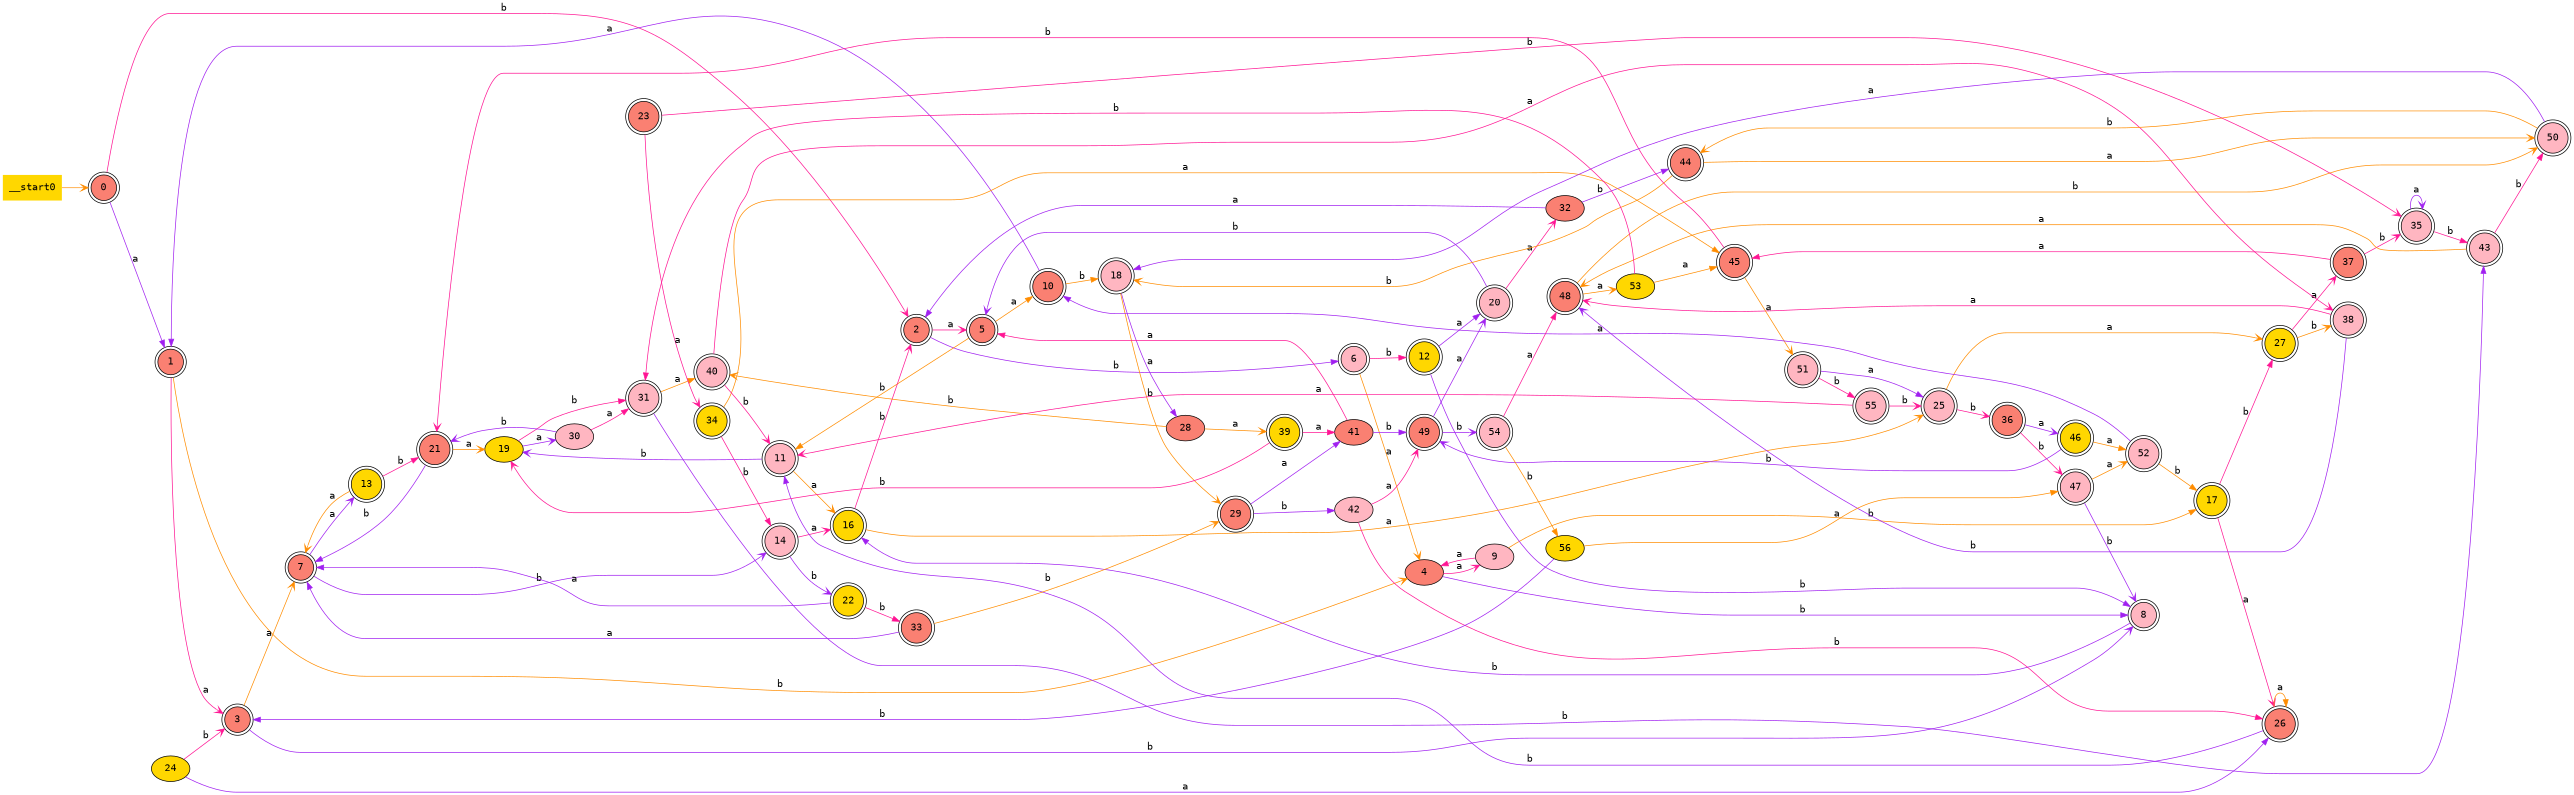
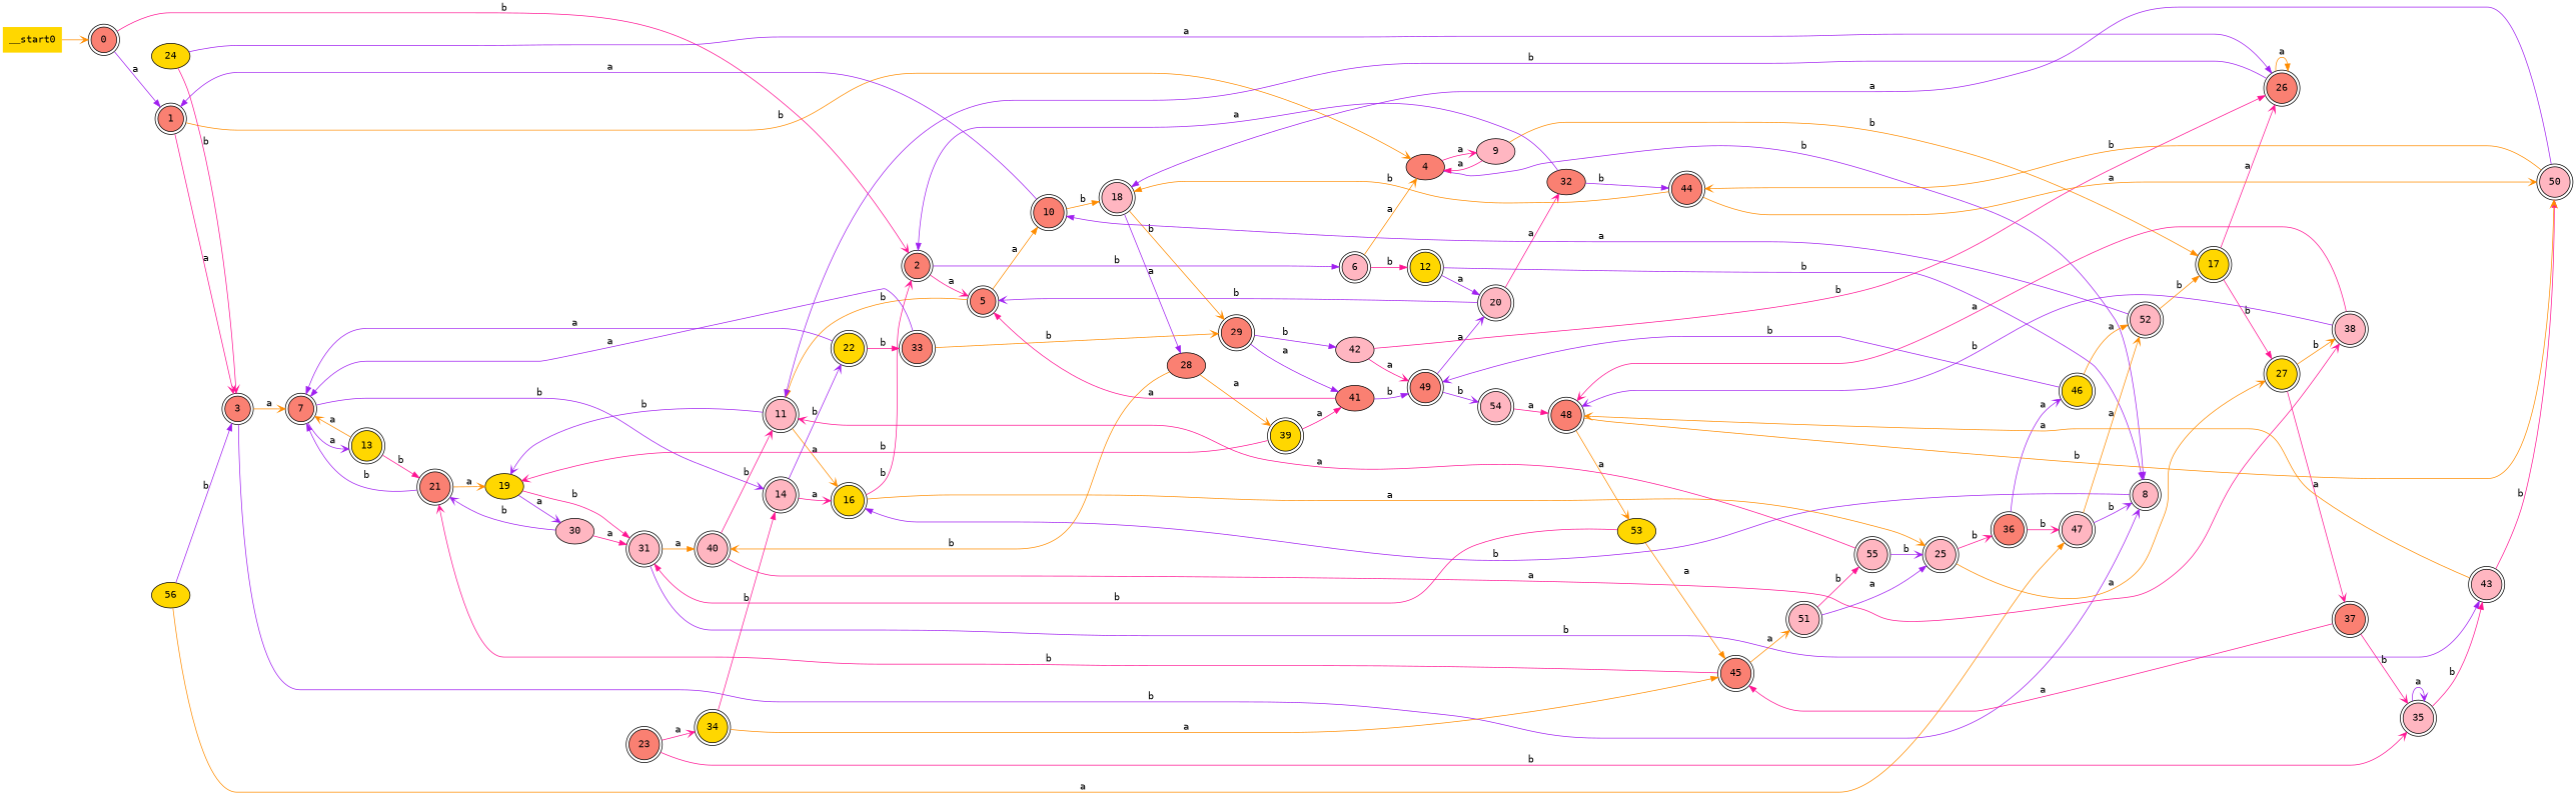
  digraph {
    fontname="DejaVu Sans Mono"
    rankdir=LR
    node [fillcolor=salmon fontname="DejaVu Sans Mono" shape=doublecircle style=filled]
    edge [arrowhead=vee color=deeppink fontname="DejaVu Sans Mono"]
    __start0 [fillcolor=gold shape=none]
    0
    1
    2
    3
    4 [shape=""]
    5
    6 [fillcolor=lightpink]
    7
    8 [fillcolor=lightpink]
    9 [fillcolor=lightpink shape=""]
    10
    11 [fillcolor=lightpink]
    12 [fillcolor=gold]
    13 [fillcolor=gold]
    14 [fillcolor=lightpink]
    16 [fillcolor=gold]
    17 [fillcolor=gold]
    18 [fillcolor=lightpink]
    19 [fillcolor=gold shape=""]
    20 [fillcolor=lightpink]
    21
    22 [fillcolor=gold]
    25 [fillcolor=lightpink]
    26
    27 [fillcolor=gold]
    28 [shape=""]
    29
    30 [fillcolor=lightpink shape=""]
    31 [fillcolor=lightpink]
    32 [shape=""]
    33
    34 [fillcolor=gold]
    23
    35 [fillcolor=lightpink]
    24 [fillcolor=gold shape=ellipse]
    36
    37
    38 [fillcolor=lightpink]
    39 [fillcolor=gold]
    40 [fillcolor=lightpink]
    41 [shape=""]
    42 [fillcolor=lightpink shape=""]
    43 [fillcolor=lightpink]
    44
    45
    46 [fillcolor=gold]
    47 [fillcolor=lightpink]
    48
    49
    50 [fillcolor=lightpink]
    51 [fillcolor=lightpink]
    52 [fillcolor=lightpink]
    53 [fillcolor=gold shape=""]
    54 [fillcolor=lightpink]
    55 [fillcolor=lightpink]
    56 [fillcolor=gold shape=""]
    __start0 -> 0 [color=darkorange]
    0 -> 1 [arrowhead=normal color=purple label=a]
    0 -> 2 [label=b]
    1 -> 3 [label=a]
    1 -> 4 [color=darkorange label=b]
    2 -> 5 [label=a]
    2 -> 6 [arrowhead=normal color=purple label=b]
    3 -> 7 [color=darkorange label=a]
    3 -> 8 [color=purple label=b]
    4 -> 8 [arrowhead=normal color=purple label=b]
    4 -> 9 [label=a]
    5 -> 10 [arrowhead=normal color=darkorange label=a]
    5 -> 11 [arrowhead=normal color=darkorange label=b]
    6 -> 4 [color=darkorange label=a]
    6 -> 12 [arrowhead=normal label=b]
    7 -> 13 [color=purple label=a]
    7 -> 14 [color=purple label=b]
    8 -> 16 [arrowhead=normal color=purple label=b]
    9 -> 4 [arrowhead=normal label=a]
    9 -> 17 [arrowhead=normal color=darkorange label=b]
    10 -> 1 [arrowhead=normal color=purple label=a]
    10 -> 18 [arrowhead=normal color=darkorange label=b]
    11 -> 16 [color=darkorange label=a]
    11 -> 19 [color=purple label=b]
    12 -> 8 [arrowhead=normal color=purple label=b]
    12 -> 20 [arrowhead=normal color=purple label=a]
    13 -> 7 [color=darkorange label=a]
    13 -> 21 [arrowhead=normal label=b]
    14 -> 16 [label=a]
    14 -> 22 [color=purple label=b]
    16 -> 2 [label=b]
    16 -> 25 [color=darkorange label=a]
    17 -> 26 [label=a]
    17 -> 27 [arrowhead=normal label=b]
    18 -> 28 [arrowhead=normal color=purple label=a]
    18 -> 29 [color=darkorange label=b]
    19 -> 30 [color=purple label=a]
    19 -> 31 [arrowhead=normal label=b]
    20 -> 5 [color=purple label=b]
    20 -> 32 [label=a]
    21 -> 7 [arrowhead=normal color=purple label=b]
    21 -> 19 [color=darkorange label=a]
    22 -> 7 [arrowhead=normal color=purple label=a]
    22 -> 33 [arrowhead=normal label=b]
    25 -> 27 [color=darkorange label=a]
    25 -> 36 [label=b]
    26 -> 11 [arrowhead=normal color=purple label=b]
    26 -> 26 [arrowhead=normal color=darkorange label=a]
    27 -> 37 [label=a]
    27 -> 38 [color=darkorange label=b]
    28 -> 39 [color=darkorange label=a]
    28 -> 40 [color=darkorange label=b]
    29 -> 41 [arrowhead=normal color=purple label=a]
    29 -> 42 [arrowhead=normal color=purple label=b]
    30 -> 21 [color=purple label=b]
    30 -> 31 [arrowhead=normal label=a]
    31 -> 40 [arrowhead=normal color=darkorange label=a]
    31 -> 43 [arrowhead=normal color=purple label=b]
    32 -> 2 [arrowhead=normal color=purple label=a]
    32 -> 44 [arrowhead=normal color=purple label=b]
    33 -> 7 [arrowhead=normal color=purple label=a]
    33 -> 29 [color=darkorange label=b]
    34 -> 14 [arrowhead=normal label=b]
    34 -> 45 [arrowhead=normal color=darkorange label=a]
    23 -> 34 [label=a]
    23 -> 35 [label=b]
    35 -> 35 [color=purple label=a]
    35 -> 43 [arrowhead=normal label=b]
    24 -> 3 [label=b]
    24 -> 26 [arrowhead=normal color=purple label=a]
    36 -> 46 [color=purple label=a]
    36 -> 47 [label=b]
    37 -> 35 [label=b]
    37 -> 45 [arrowhead=normal label=a]
    38 -> 48 [label=a]
    38 -> 48 [color=purple label=b]
    39 -> 19 [label=b]
    39 -> 41 [arrowhead=normal label=a]
    40 -> 11 [label=b]
    40 -> 38 [label=a]
    41 -> 5 [arrowhead=normal label=a]
    41 -> 49 [arrowhead=normal color=purple label=b]
    42 -> 26 [arrowhead=normal label=b]
    42 -> 49 [label=a]
    43 -> 48 [color=darkorange label=a]
    43 -> 50 [arrowhead=normal label=b]
-   44 -> 18 [color=darkorange label=b]
+   44 -> 18 [arrowhead=normal color=darkorange label=b]
    44 -> 50 [color=darkorange label=a]
    45 -> 21 [label=b]
    45 -> 51 [color=darkorange label=a]
    46 -> 49 [color=purple label=b]
    46 -> 52 [arrowhead=normal color=darkorange label=a]
    47 -> 8 [color=purple label=b]
    47 -> 52 [color=darkorange label=a]
    48 -> 50 [color=darkorange label=b]
    48 -> 53 [color=darkorange label=a]
    49 -> 20 [color=purple label=a]
    49 -> 54 [color=purple label=b]
    50 -> 18 [arrowhead=normal color=purple label=a]
    50 -> 44 [color=darkorange label=b]
    51 -> 25 [arrowhead=normal color=purple label=a]
    51 -> 55 [arrowhead=normal label=b]
    52 -> 10 [arrowhead=normal color=purple label=a]
    52 -> 17 [arrowhead=normal color=darkorange label=b]
    53 -> 31 [arrowhead=normal label=b]
    53 -> 45 [arrowhead=normal color=darkorange label=a]
    54 -> 48 [arrowhead=normal label=a]
-   54 -> 56 [arrowhead=normal color=darkorange label=b]
    55 -> 11 [label=a]
-   55 -> 25 [label=b]
+   55 -> 25 [color=purple label=b]
    56 -> 3 [arrowhead=normal color=purple label=b]
    56 -> 47 [arrowhead=normal color=darkorange label=a]
  }
